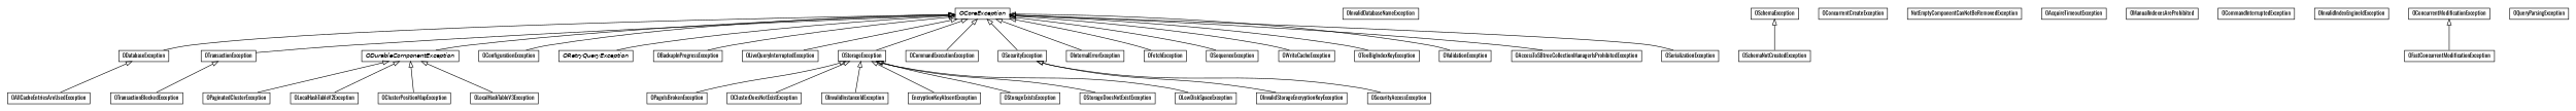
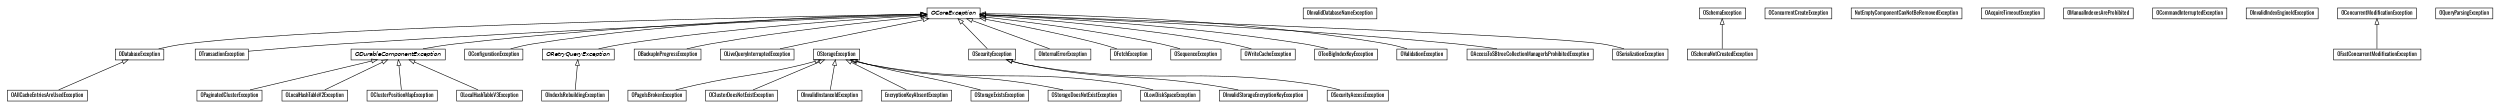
  digraph {
    fontname=Oswald
    nodesep=0.25
    ranksep=0.5
    node [fontcolor=black fontname=Oswald fontsize=10.0 shape=plaintext]
    edge [arrowtail=empty dir=back fontname=Oswald fontsize=10 headport=p labelfontname=Helvetica labelfontsize=10 tailport=p]
    n1 [label=<<table title="com.orientechnologies.orient.core.exception.ODatabaseException" border="0" cellborder="1" cellspacing="0" cellpadding="2" port="p" href="./ODatabaseException.html"> 		<tr><td><table border="0" cellspacing="0" cellpadding="1"> <tr><td align="center" balign="center"> ODatabaseException </td></tr> 		</table></td></tr> 		</table>>]
    n2 [label=<<table title="com.orientechnologies.orient.core.exception.OAllCacheEntriesAreUsedException" border="0" cellborder="1" cellspacing="0" cellpadding="2" port="p" href="./OAllCacheEntriesAreUsedException.html"> 		<tr><td><table border="0" cellspacing="0" cellpadding="1"> <tr><td align="center" balign="center"> OAllCacheEntriesAreUsedException </td></tr> 		</table></td></tr> 		</table>>]
    n3 [label=<<table title="com.orientechnologies.orient.core.exception.OPageIsBrokenException" border="0" cellborder="1" cellspacing="0" cellpadding="2" port="p" href="./OPageIsBrokenException.html"> 		<tr><td><table border="0" cellspacing="0" cellpadding="1"> <tr><td align="center" balign="center"> OPageIsBrokenException </td></tr> 		</table></td></tr> 		</table>>]
    n4 [label=<<table title="com.orientechnologies.orient.core.exception.OTransactionException" border="0" cellborder="1" cellspacing="0" cellpadding="2" port="p" href="./OTransactionException.html"> 		<tr><td><table border="0" cellspacing="0" cellpadding="1"> <tr><td align="center" balign="center"> OTransactionException </td></tr> 		</table></td></tr> 		</table>>]
-   n5 [label=<<table title="com.orientechnologies.orient.core.exception.OTransactionBlockedException" border="0" cellborder="1" cellspacing="0" cellpadding="2" port="p" href="./OTransactionBlockedException.html"> 		<tr><td><table border="0" cellspacing="0" cellpadding="1"> <tr><td align="center" balign="center"> OTransactionBlockedException </td></tr> 		</table></td></tr> 		</table>>]
    n6 [label=<<table title="com.orientechnologies.orient.core.exception.OInvalidDatabaseNameException" border="0" cellborder="1" cellspacing="0" cellpadding="2" port="p" href="./OInvalidDatabaseNameException.html"> 		<tr><td><table border="0" cellspacing="0" cellpadding="1"> <tr><td align="center" balign="center"> OInvalidDatabaseNameException </td></tr> 		</table></td></tr> 		</table>>]
    n7 [label=<<table title="com.orientechnologies.orient.core.exception.OSchemaNotCreatedException" border="0" cellborder="1" cellspacing="0" cellpadding="2" port="p" href="./OSchemaNotCreatedException.html"> 		<tr><td><table border="0" cellspacing="0" cellpadding="1"> <tr><td align="center" balign="center"> OSchemaNotCreatedException </td></tr> 		</table></td></tr> 		</table>>]
    n8 [label=<<table title="com.orientechnologies.orient.core.exception.OCoreException" border="0" cellborder="1" cellspacing="0" cellpadding="2" port="p" href="./OCoreException.html"> 		<tr><td><table border="0" cellspacing="0" cellpadding="1"> <tr><td align="center" balign="center"><font face="Helvetica-Oblique"> OCoreException </font></td></tr> 		</table></td></tr> 		</table>>]
    n9 [label=<<table title="com.orientechnologies.orient.core.exception.ODurableComponentException" border="0" cellborder="1" cellspacing="0" cellpadding="2" port="p" href="./ODurableComponentException.html"> 		<tr><td><table border="0" cellspacing="0" cellpadding="1"> <tr><td align="center" balign="center"><font face="Helvetica-Oblique"> ODurableComponentException </font></td></tr> 		</table></td></tr> 		</table>>]
    n10 [label=<<table title="com.orientechnologies.orient.core.exception.OConfigurationException" border="0" cellborder="1" cellspacing="0" cellpadding="2" port="p" href="./OConfigurationException.html"> 		<tr><td><table border="0" cellspacing="0" cellpadding="1"> <tr><td align="center" balign="center"> OConfigurationException </td></tr> 		</table></td></tr> 		</table>>]
    n11 [label=<<table title="com.orientechnologies.orient.core.exception.ORetryQueryException" border="0" cellborder="1" cellspacing="0" cellpadding="2" port="p" href="./ORetryQueryException.html"> 		<tr><td><table border="0" cellspacing="0" cellpadding="1"> <tr><td align="center" balign="center"><font face="Helvetica-Oblique"> ORetryQueryException </font></td></tr> 		</table></td></tr> 		</table>>]
    n12 [label=<<table title="com.orientechnologies.orient.core.exception.OBackupInProgressException" border="0" cellborder="1" cellspacing="0" cellpadding="2" port="p" href="./OBackupInProgressException.html"> 		<tr><td><table border="0" cellspacing="0" cellpadding="1"> <tr><td align="center" balign="center"> OBackupInProgressException </td></tr> 		</table></td></tr> 		</table>>]
    n13 [label=<<table title="com.orientechnologies.orient.core.exception.OLiveQueryInterruptedException" border="0" cellborder="1" cellspacing="0" cellpadding="2" port="p" href="./OLiveQueryInterruptedException.html"> 		<tr><td><table border="0" cellspacing="0" cellpadding="1"> <tr><td align="center" balign="center"> OLiveQueryInterruptedException </td></tr> 		</table></td></tr> 		</table>>]
    n14 [label=<<table title="com.orientechnologies.orient.core.exception.OStorageException" border="0" cellborder="1" cellspacing="0" cellpadding="2" port="p" href="./OStorageException.html"> 		<tr><td><table border="0" cellspacing="0" cellpadding="1"> <tr><td align="center" balign="center"> OStorageException </td></tr> 		</table></td></tr> 		</table>>]
-   n15 [label=<<table title="com.orientechnologies.orient.core.exception.OCommandExecutionException" border="0" cellborder="1" cellspacing="0" cellpadding="2" port="p" href="./OCommandExecutionException.html"> 		<tr><td><table border="0" cellspacing="0" cellpadding="1"> <tr><td align="center" balign="center"> OCommandExecutionException </td></tr> 		</table></td></tr> 		</table>>]
    n16 [label=<<table title="com.orientechnologies.orient.core.exception.OSecurityException" border="0" cellborder="1" cellspacing="0" cellpadding="2" port="p" href="./OSecurityException.html"> 		<tr><td><table border="0" cellspacing="0" cellpadding="1"> <tr><td align="center" balign="center"> OSecurityException </td></tr> 		</table></td></tr> 		</table>>]
    n17 [label=<<table title="com.orientechnologies.orient.core.exception.OInternalErrorException" border="0" cellborder="1" cellspacing="0" cellpadding="2" port="p" href="./OInternalErrorException.html"> 		<tr><td><table border="0" cellspacing="0" cellpadding="1"> <tr><td align="center" balign="center"> OInternalErrorException </td></tr> 		</table></td></tr> 		</table>>]
    n18 [label=<<table title="com.orientechnologies.orient.core.exception.OFetchException" border="0" cellborder="1" cellspacing="0" cellpadding="2" port="p" href="./OFetchException.html"> 		<tr><td><table border="0" cellspacing="0" cellpadding="1"> <tr><td align="center" balign="center"> OFetchException </td></tr> 		</table></td></tr> 		</table>>]
    n19 [label=<<table title="com.orientechnologies.orient.core.exception.OSequenceException" border="0" cellborder="1" cellspacing="0" cellpadding="2" port="p" href="./OSequenceException.html"> 		<tr><td><table border="0" cellspacing="0" cellpadding="1"> <tr><td align="center" balign="center"> OSequenceException </td></tr> 		</table></td></tr> 		</table>>]
    n20 [label=<<table title="com.orientechnologies.orient.core.exception.OWriteCacheException" border="0" cellborder="1" cellspacing="0" cellpadding="2" port="p" href="./OWriteCacheException.html"> 		<tr><td><table border="0" cellspacing="0" cellpadding="1"> <tr><td align="center" balign="center"> OWriteCacheException </td></tr> 		</table></td></tr> 		</table>>]
    n21 [label=<<table title="com.orientechnologies.orient.core.exception.OTooBigIndexKeyException" border="0" cellborder="1" cellspacing="0" cellpadding="2" port="p" href="./OTooBigIndexKeyException.html"> 		<tr><td><table border="0" cellspacing="0" cellpadding="1"> <tr><td align="center" balign="center"> OTooBigIndexKeyException </td></tr> 		</table></td></tr> 		</table>>]
    n22 [label=<<table title="com.orientechnologies.orient.core.exception.OValidationException" border="0" cellborder="1" cellspacing="0" cellpadding="2" port="p" href="./OValidationException.html"> 		<tr><td><table border="0" cellspacing="0" cellpadding="1"> <tr><td align="center" balign="center"> OValidationException </td></tr> 		</table></td></tr> 		</table>>]
    n23 [label=<<table title="com.orientechnologies.orient.core.exception.OAccessToSBtreeCollectionManagerIsProhibitedException" border="0" cellborder="1" cellspacing="0" cellpadding="2" port="p" href="./OAccessToSBtreeCollectionManagerIsProhibitedException.html"> 		<tr><td><table border="0" cellspacing="0" cellpadding="1"> <tr><td align="center" balign="center"> OAccessToSBtreeCollectionManagerIsProhibitedException </td></tr> 		</table></td></tr> 		</table>>]
    n24 [label=<<table title="com.orientechnologies.orient.core.exception.OSerializationException" border="0" cellborder="1" cellspacing="0" cellpadding="2" port="p" href="./OSerializationException.html"> 		<tr><td><table border="0" cellspacing="0" cellpadding="1"> <tr><td align="center" balign="center"> OSerializationException </td></tr> 		</table></td></tr> 		</table>>]
    n25 [label=<<table title="com.orientechnologies.orient.core.exception.OPaginatedClusterException" border="0" cellborder="1" cellspacing="0" cellpadding="2" port="p" href="./OPaginatedClusterException.html"> 		<tr><td><table border="0" cellspacing="0" cellpadding="1"> <tr><td align="center" balign="center"> OPaginatedClusterException </td></tr> 		</table></td></tr> 		</table>>]
    n26 [label=<<table title="com.orientechnologies.orient.core.exception.OLocalHashTableV2Exception" border="0" cellborder="1" cellspacing="0" cellpadding="2" port="p" href="./OLocalHashTableV2Exception.html"> 		<tr><td><table border="0" cellspacing="0" cellpadding="1"> <tr><td align="center" balign="center"> OLocalHashTableV2Exception </td></tr> 		</table></td></tr> 		</table>>]
    n27 [label=<<table title="com.orientechnologies.orient.core.exception.OClusterPositionMapException" border="0" cellborder="1" cellspacing="0" cellpadding="2" port="p" href="./OClusterPositionMapException.html"> 		<tr><td><table border="0" cellspacing="0" cellpadding="1"> <tr><td align="center" balign="center"> OClusterPositionMapException </td></tr> 		</table></td></tr> 		</table>>]
    n28 [label=<<table title="com.orientechnologies.orient.core.exception.OLocalHashTableV3Exception" border="0" cellborder="1" cellspacing="0" cellpadding="2" port="p" href="./OLocalHashTableV3Exception.html"> 		<tr><td><table border="0" cellspacing="0" cellpadding="1"> <tr><td align="center" balign="center"> OLocalHashTableV3Exception </td></tr> 		</table></td></tr> 		</table>>]
+   n29 [label=<<table title="com.orientechnologies.orient.core.exception.OIndexIsRebuildingException" border="0" cellborder="1" cellspacing="0" cellpadding="2" port="p" href="./OIndexIsRebuildingException.html"> 		<tr><td><table border="0" cellspacing="0" cellpadding="1"> <tr><td align="center" balign="center"> OIndexIsRebuildingException </td></tr> 		</table></td></tr> 		</table>>]
    n30 [label=<<table title="com.orientechnologies.orient.core.exception.OClusterDoesNotExistException" border="0" cellborder="1" cellspacing="0" cellpadding="2" port="p" href="./OClusterDoesNotExistException.html"> 		<tr><td><table border="0" cellspacing="0" cellpadding="1"> <tr><td align="center" balign="center"> OClusterDoesNotExistException </td></tr> 		</table></td></tr> 		</table>>]
    n31 [label=<<table title="com.orientechnologies.orient.core.exception.OInvalidInstanceIdException" border="0" cellborder="1" cellspacing="0" cellpadding="2" port="p" href="./OInvalidInstanceIdException.html"> 		<tr><td><table border="0" cellspacing="0" cellpadding="1"> <tr><td align="center" balign="center"> OInvalidInstanceIdException </td></tr> 		</table></td></tr> 		</table>>]
    n32 [label=<<table title="com.orientechnologies.orient.core.exception.EncryptionKeyAbsentException" border="0" cellborder="1" cellspacing="0" cellpadding="2" port="p" href="./EncryptionKeyAbsentException.html"> 		<tr><td><table border="0" cellspacing="0" cellpadding="1"> <tr><td align="center" balign="center"> EncryptionKeyAbsentException </td></tr> 		</table></td></tr> 		</table>>]
    n33 [label=<<table title="com.orientechnologies.orient.core.exception.OStorageExistsException" border="0" cellborder="1" cellspacing="0" cellpadding="2" port="p" href="./OStorageExistsException.html"> 		<tr><td><table border="0" cellspacing="0" cellpadding="1"> <tr><td align="center" balign="center"> OStorageExistsException </td></tr> 		</table></td></tr> 		</table>>]
    n34 [label=<<table title="com.orientechnologies.orient.core.exception.OStorageDoesNotExistException" border="0" cellborder="1" cellspacing="0" cellpadding="2" port="p" href="./OStorageDoesNotExistException.html"> 		<tr><td><table border="0" cellspacing="0" cellpadding="1"> <tr><td align="center" balign="center"> OStorageDoesNotExistException </td></tr> 		</table></td></tr> 		</table>>]
    n35 [label=<<table title="com.orientechnologies.orient.core.exception.OLowDiskSpaceException" border="0" cellborder="1" cellspacing="0" cellpadding="2" port="p" href="./OLowDiskSpaceException.html"> 		<tr><td><table border="0" cellspacing="0" cellpadding="1"> <tr><td align="center" balign="center"> OLowDiskSpaceException </td></tr> 		</table></td></tr> 		</table>>]
    n36 [label=<<table title="com.orientechnologies.orient.core.exception.OInvalidStorageEncryptionKeyException" border="0" cellborder="1" cellspacing="0" cellpadding="2" port="p" href="./OInvalidStorageEncryptionKeyException.html"> 		<tr><td><table border="0" cellspacing="0" cellpadding="1"> <tr><td align="center" balign="center"> OInvalidStorageEncryptionKeyException </td></tr> 		</table></td></tr> 		</table>>]
    n37 [label=<<table title="com.orientechnologies.orient.core.exception.OSecurityAccessException" border="0" cellborder="1" cellspacing="0" cellpadding="2" port="p" href="./OSecurityAccessException.html"> 		<tr><td><table border="0" cellspacing="0" cellpadding="1"> <tr><td align="center" balign="center"> OSecurityAccessException </td></tr> 		</table></td></tr> 		</table>>]
    n38 [label=<<table title="com.orientechnologies.orient.core.exception.OSchemaException" border="0" cellborder="1" cellspacing="0" cellpadding="2" port="p" href="./OSchemaException.html"> 		<tr><td><table border="0" cellspacing="0" cellpadding="1"> <tr><td align="center" balign="center"> OSchemaException </td></tr> 		</table></td></tr> 		</table>>]
    n39 [label=<<table title="com.orientechnologies.orient.core.exception.OConcurrentCreateException" border="0" cellborder="1" cellspacing="0" cellpadding="2" port="p" href="./OConcurrentCreateException.html"> 		<tr><td><table border="0" cellspacing="0" cellpadding="1"> <tr><td align="center" balign="center"> OConcurrentCreateException </td></tr> 		</table></td></tr> 		</table>>]
    n40 [label=<<table title="com.orientechnologies.orient.core.exception.NotEmptyComponentCanNotBeRemovedException" border="0" cellborder="1" cellspacing="0" cellpadding="2" port="p" href="./NotEmptyComponentCanNotBeRemovedException.html"> 		<tr><td><table border="0" cellspacing="0" cellpadding="1"> <tr><td align="center" balign="center"> NotEmptyComponentCanNotBeRemovedException </td></tr> 		</table></td></tr> 		</table>>]
    n41 [label=<<table title="com.orientechnologies.orient.core.exception.OAcquireTimeoutException" border="0" cellborder="1" cellspacing="0" cellpadding="2" port="p" href="./OAcquireTimeoutException.html"> 		<tr><td><table border="0" cellspacing="0" cellpadding="1"> <tr><td align="center" balign="center"> OAcquireTimeoutException </td></tr> 		</table></td></tr> 		</table>>]
    n42 [label=<<table title="com.orientechnologies.orient.core.exception.OManualIndexesAreProhibited" border="0" cellborder="1" cellspacing="0" cellpadding="2" port="p" href="./OManualIndexesAreProhibited.html"> 		<tr><td><table border="0" cellspacing="0" cellpadding="1"> <tr><td align="center" balign="center"> OManualIndexesAreProhibited </td></tr> 		</table></td></tr> 		</table>>]
    n43 [label=<<table title="com.orientechnologies.orient.core.exception.OCommandInterruptedException" border="0" cellborder="1" cellspacing="0" cellpadding="2" port="p" href="./OCommandInterruptedException.html"> 		<tr><td><table border="0" cellspacing="0" cellpadding="1"> <tr><td align="center" balign="center"> OCommandInterruptedException </td></tr> 		</table></td></tr> 		</table>>]
    n44 [label=<<table title="com.orientechnologies.orient.core.exception.OInvalidIndexEngineIdException" border="0" cellborder="1" cellspacing="0" cellpadding="2" port="p" href="./OInvalidIndexEngineIdException.html"> 		<tr><td><table border="0" cellspacing="0" cellpadding="1"> <tr><td align="center" balign="center"> OInvalidIndexEngineIdException </td></tr> 		</table></td></tr> 		</table>>]
    n45 [label=<<table title="com.orientechnologies.orient.core.exception.OFastConcurrentModificationException" border="0" cellborder="1" cellspacing="0" cellpadding="2" port="p" href="./OFastConcurrentModificationException.html"> 		<tr><td><table border="0" cellspacing="0" cellpadding="1"> <tr><td align="center" balign="center"> OFastConcurrentModificationException </td></tr> 		</table></td></tr> 		</table>>]
    n46 [label=<<table title="com.orientechnologies.orient.core.exception.OConcurrentModificationException" border="0" cellborder="1" cellspacing="0" cellpadding="2" port="p" href="./OConcurrentModificationException.html"> 		<tr><td><table border="0" cellspacing="0" cellpadding="1"> <tr><td align="center" balign="center"> OConcurrentModificationException </td></tr> 		</table></td></tr> 		</table>>]
    n47 [label=<<table title="com.orientechnologies.orient.core.exception.OQueryParsingException" border="0" cellborder="1" cellspacing="0" cellpadding="2" port="p" href="./OQueryParsingException.html"> 		<tr><td><table border="0" cellspacing="0" cellpadding="1"> <tr><td align="center" balign="center"> OQueryParsingException </td></tr> 		</table></td></tr> 		</table>>]
    n1 -> n2
-   n4 -> n5
    n8 -> n1
    n8 -> n4
    n8 -> n9
    n8 -> n10
    n8 -> n11
    n8 -> n12
    n8 -> n13
-   n8 -> n14
-   n8 -> n15
    n8 -> n16
    n8 -> n17
    n8 -> n18
    n8 -> n19
    n8 -> n20
    n8 -> n21
    n8 -> n22
    n8 -> n23
    n8 -> n24
    n9 -> n25
    n9 -> n26
    n9 -> n27
    n9 -> n28
+   n11 -> n29
    n14 -> n3
    n14 -> n30
    n14 -> n31
    n14 -> n32
    n14 -> n33
    n14 -> n34
    n14 -> n35
    n16 -> n36
    n16 -> n37
    n38 -> n7
    n46 -> n45
  }
